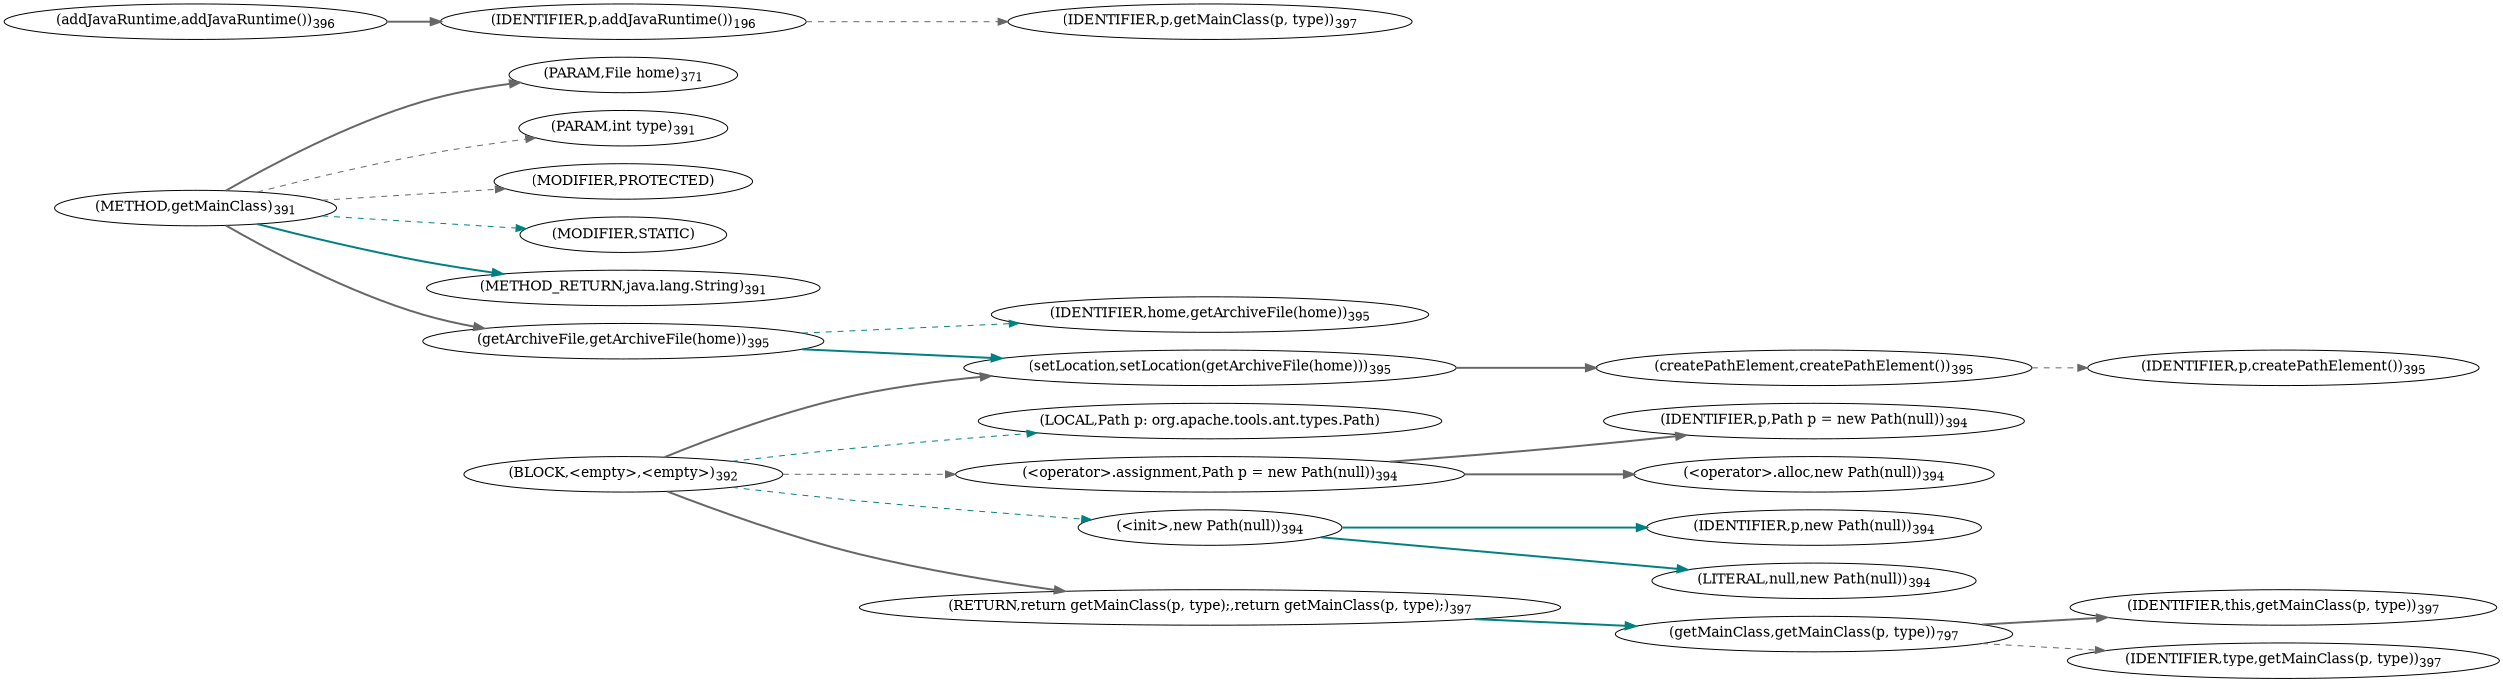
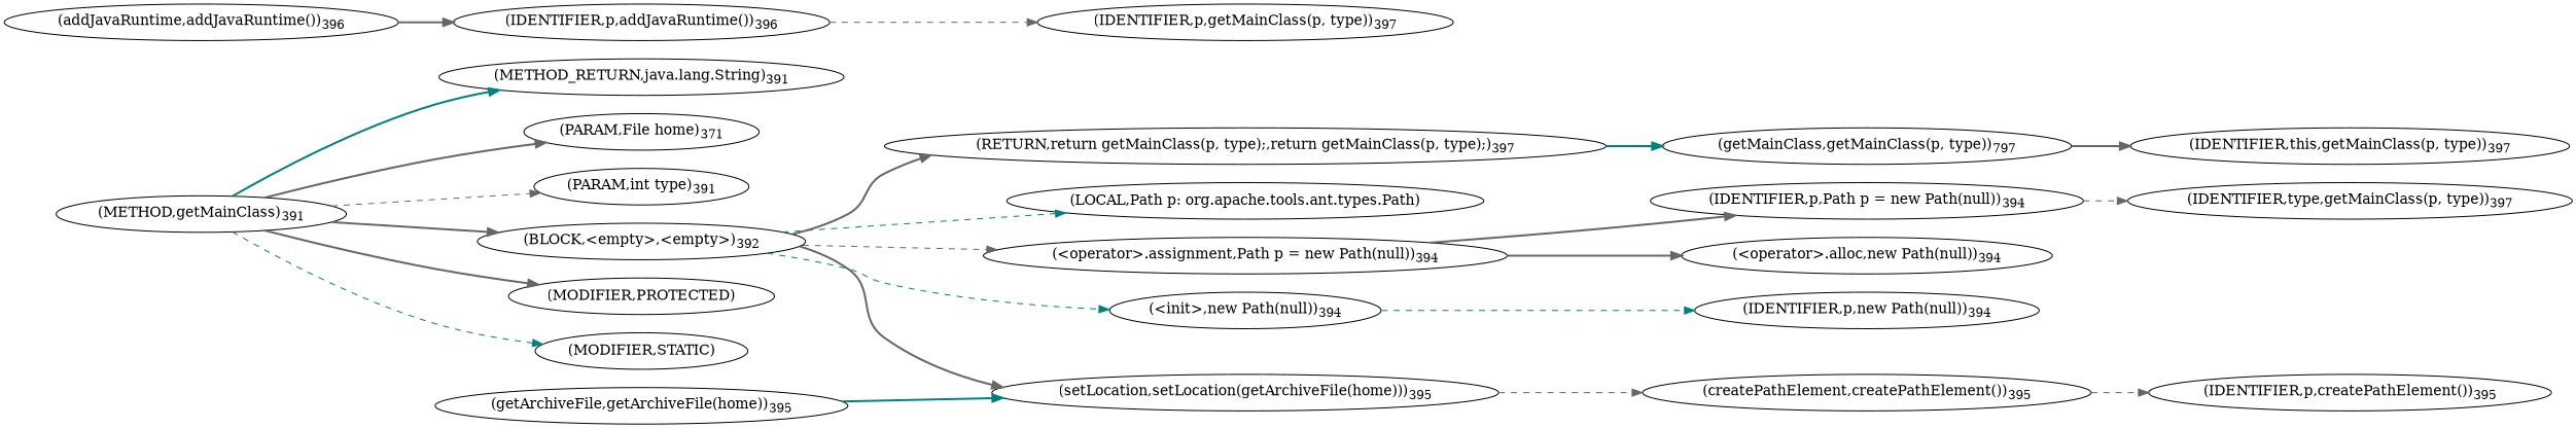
  digraph {
    rankdir=LR
    edge [color=gray40 style=bold]
    n1 [label=<(METHOD,getMainClass)<SUB>391</SUB>>]
    n2 [label=<(PARAM,File home)<SUB>371</SUB>>]
    n3 [label=<(PARAM,int type)<SUB>391</SUB>>]
    n4 [label=<(BLOCK,&lt;empty&gt;,&lt;empty&gt;)<SUB>392</SUB>>]
    n5 [label=<(MODIFIER,PROTECTED)>]
    n6 [label=<(MODIFIER,STATIC)>]
    n7 [label=<(METHOD_RETURN,java.lang.String)<SUB>391</SUB>>]
    n8 [label=<(LOCAL,Path p: org.apache.tools.ant.types.Path)>]
    n9 [label=<(&lt;operator&gt;.assignment,Path p = new Path(null))<SUB>394</SUB>>]
    n10 [label=<(&lt;init&gt;,new Path(null))<SUB>394</SUB>>]
    n11 [label=<(setLocation,setLocation(getArchiveFile(home)))<SUB>395</SUB>>]
    n12 [label=<(RETURN,return getMainClass(p, type);,return getMainClass(p, type);)<SUB>397</SUB>>]
    n13 [label=<(IDENTIFIER,p,Path p = new Path(null))<SUB>394</SUB>>]
    n14 [label=<(&lt;operator&gt;.alloc,new Path(null))<SUB>394</SUB>>]
    n15 [label=<(IDENTIFIER,p,new Path(null))<SUB>394</SUB>>]
-   n16 [label=<(LITERAL,null,new Path(null))<SUB>394</SUB>>]
    n17 [label=<(createPathElement,createPathElement())<SUB>395</SUB>>]
    n18 [label=<(addJavaRuntime,addJavaRuntime())<SUB>396</SUB>>]
-   n19 [label=<(IDENTIFIER,p,addJavaRuntime())<SUB>196</SUB>>]
+   n19 [label=<(IDENTIFIER,p,addJavaRuntime())<SUB>396</SUB>>]
    n20 [label=<(getMainClass,getMainClass(p, type))<SUB>797</SUB>>]
    n21 [label=<(IDENTIFIER,p,createPathElement())<SUB>395</SUB>>]
    n22 [label=<(getArchiveFile,getArchiveFile(home))<SUB>395</SUB>>]
-   n23 [label=<(IDENTIFIER,home,getArchiveFile(home))<SUB>395</SUB>>]
    n24 [label=<(IDENTIFIER,p,getMainClass(p, type))<SUB>397</SUB>>]
    n25 [label=<(IDENTIFIER,this,getMainClass(p, type))<SUB>397</SUB>>]
    n26 [label=<(IDENTIFIER,type,getMainClass(p, type))<SUB>397</SUB>>]
    n1 -> n2
    n1 -> n3 [style=dashed]
-   n1 -> n22
-   n1 -> n5 [style=dashed]
+   n1 -> n4
+   n1 -> n5
    n1 -> n6 [color=teal style=dashed]
    n1 -> n7 [color=teal]
    n4 -> n8 [color=teal style=dashed]
    n4 -> n9 [style=dashed]
    n4 -> n10 [color=teal style=dashed]
    n4 -> n11
    n4 -> n12
    n9 -> n13
    n9 -> n14
-   n10 -> n15 [color=teal]
-   n10 -> n16 [color=teal]
-   n11 -> n17
+   n10 -> n15 [color=teal style=dashed]
+   n11 -> n17 [style=dashed]
    n12 -> n20 [color=teal]
    n17 -> n21 [style=dashed]
    n18 -> n19
    n19 -> n24 [style=dashed]
    n20 -> n25
-   n20 -> n26 [style=dashed]
+   n13 -> n26 [style=dashed]
    n22 -> n11 [color=teal]
-   n22 -> n23 [color=teal style=dashed]
  }
